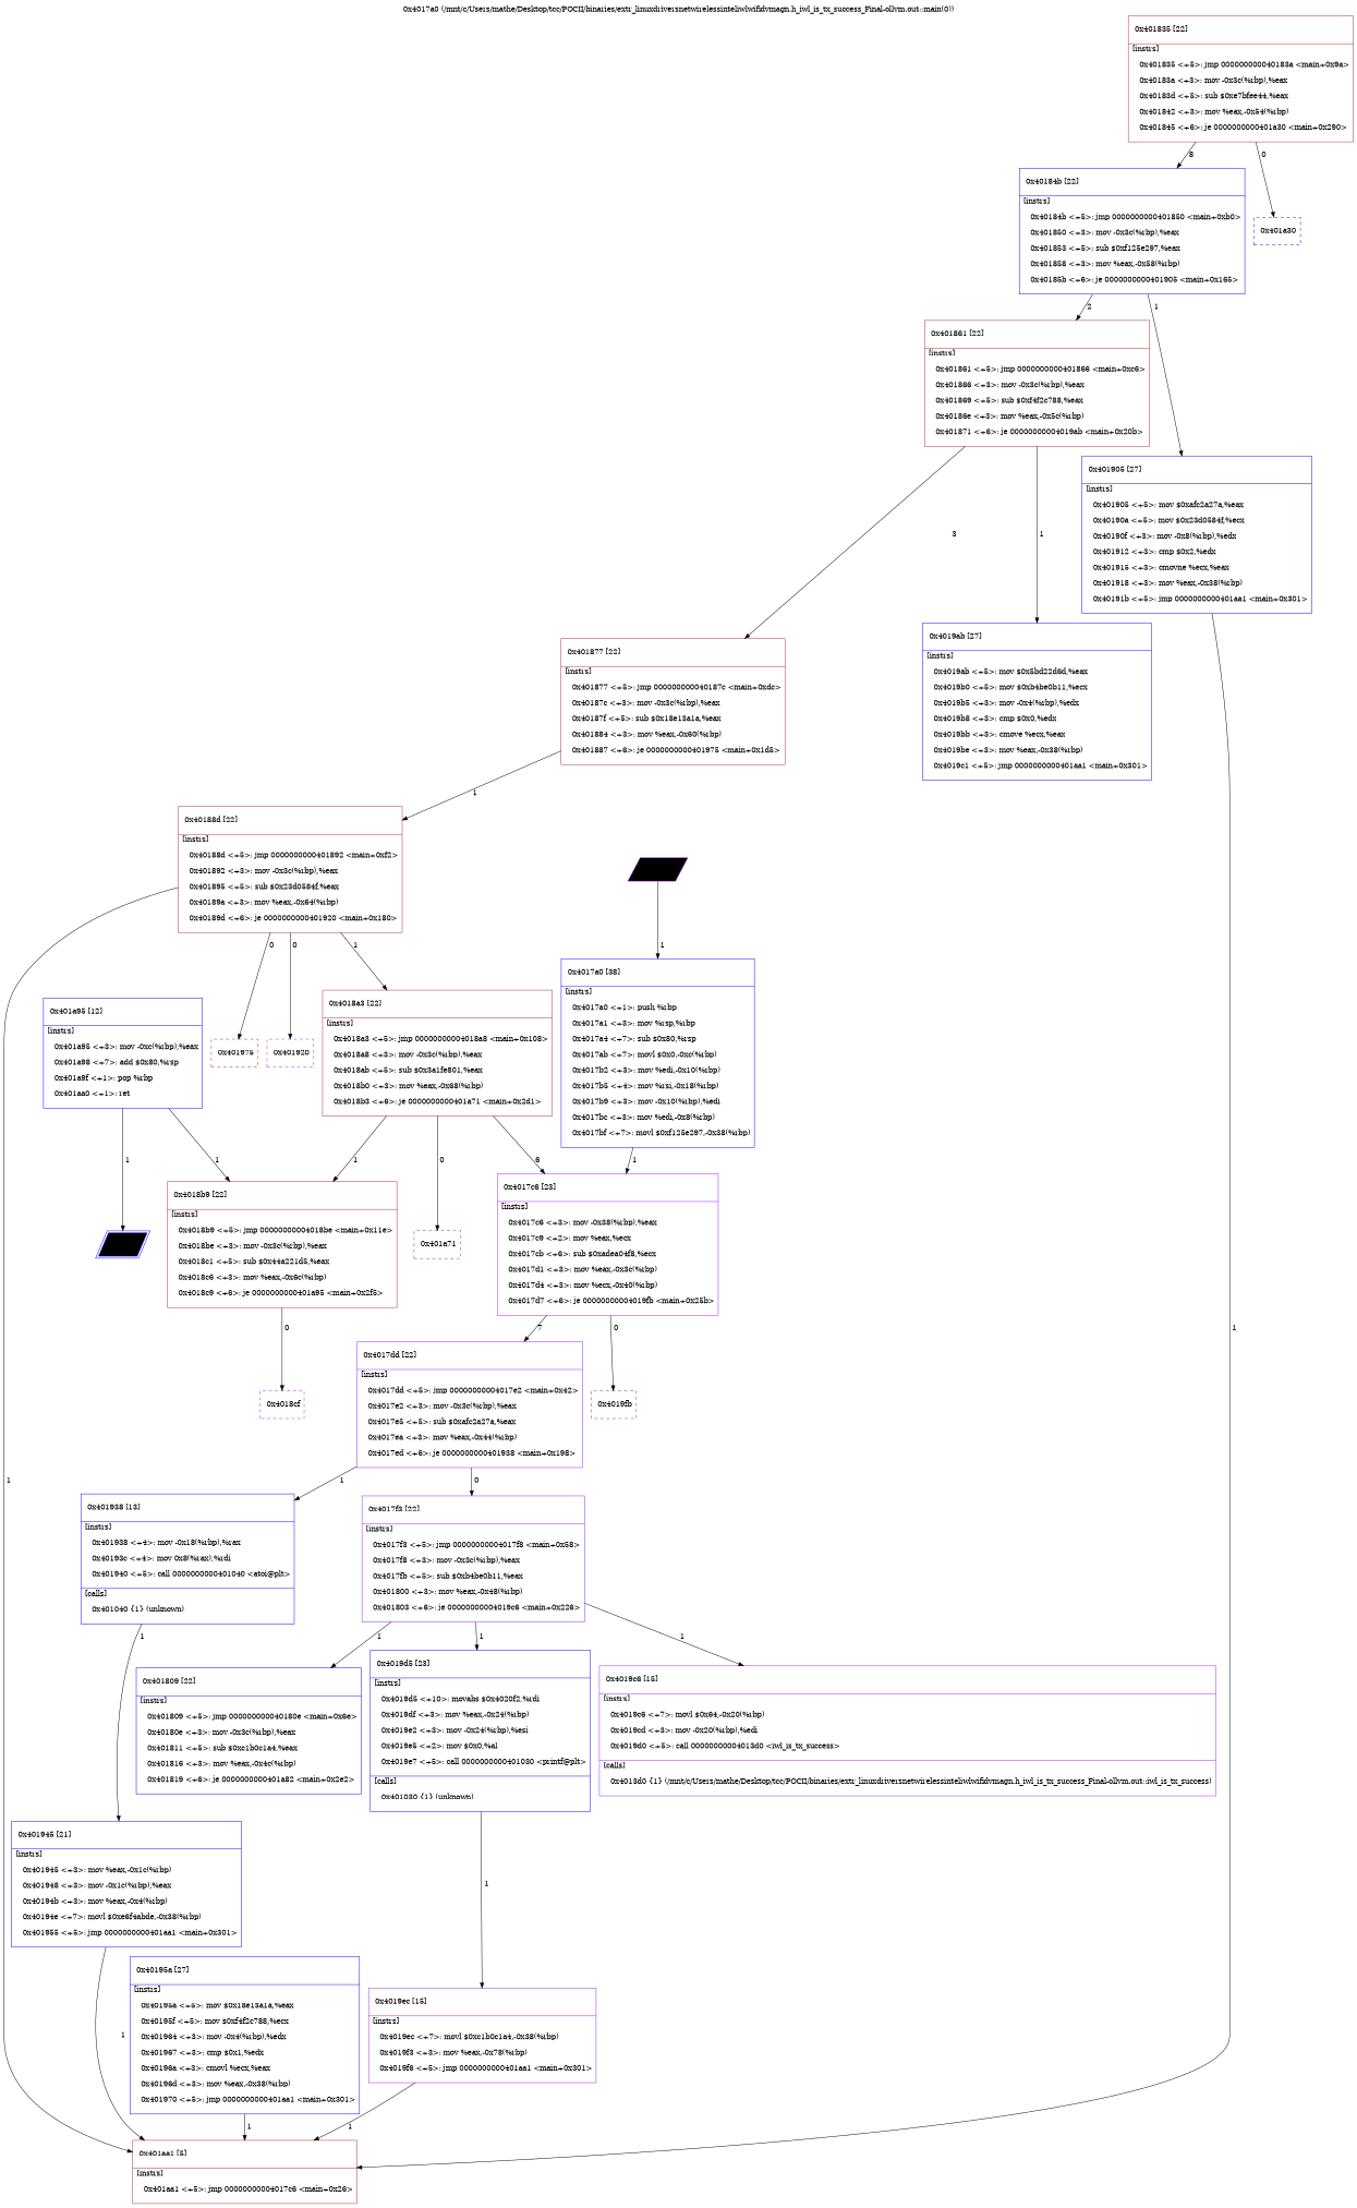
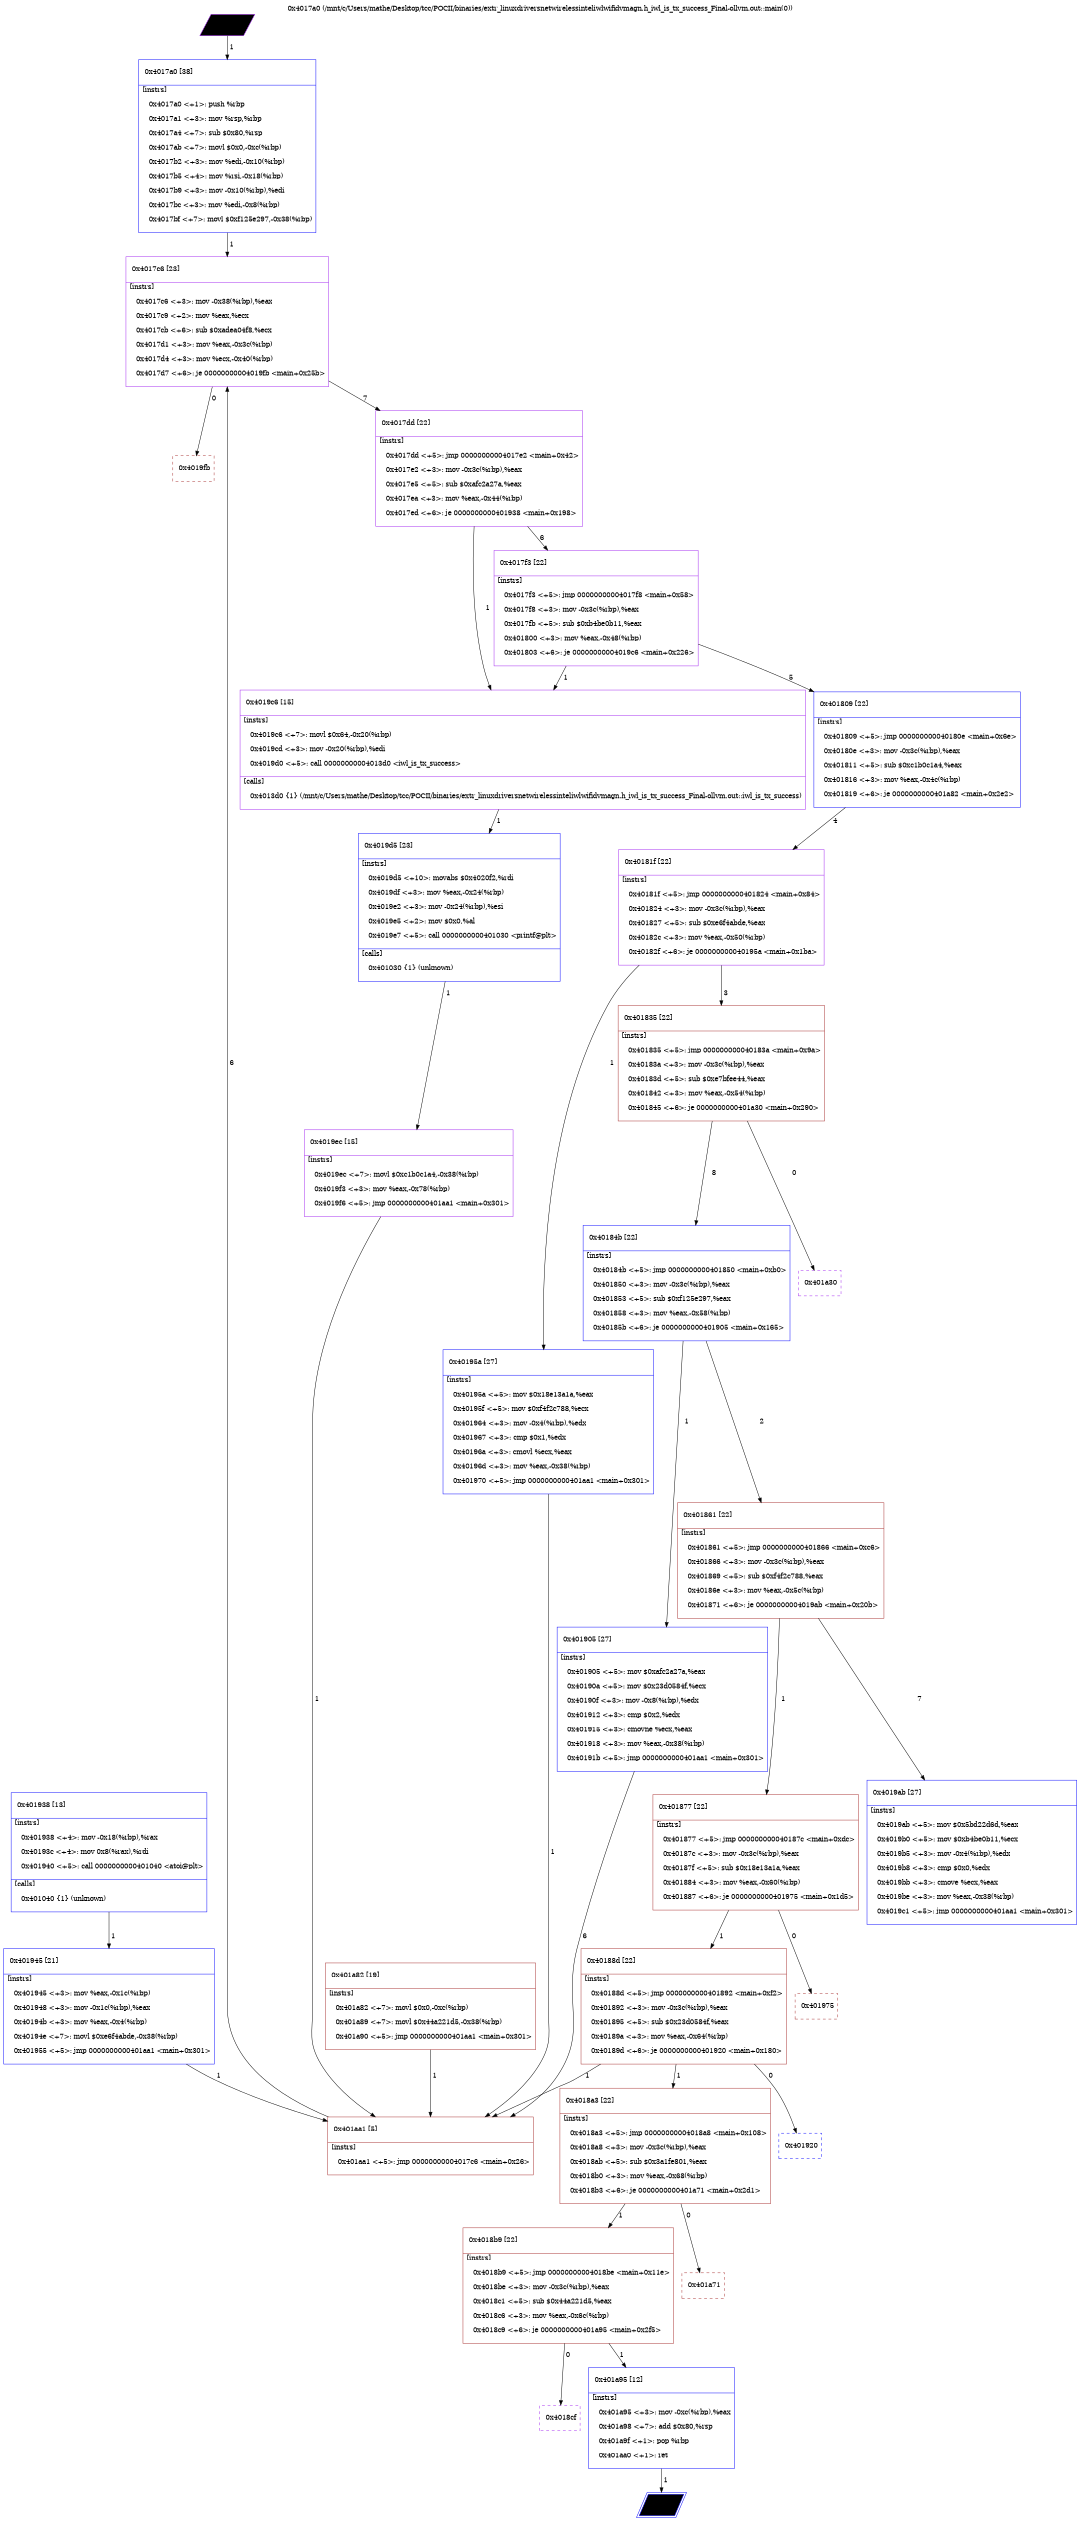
  digraph {
    label="0x4017a0 (/mnt/c/Users/mathe/Desktop/tcc/POCII/binaries/extr_linuxdriversnetwirelessinteliwlwifidvmagn.h_iwl_is_tx_success_Final-ollvm.out::main(0))"
    labelloc=t
    node [color=blue shape=record]
    Entry [color=purple fillcolor=black height=0.3 shape=parallelogram style=filled width=0.3]
    n2 [label="{\n     0x4017a0 [38]\l\n     | [instrs]\l\n     &nbsp;&nbsp;0x4017a0 \<+1\>: push %rbp\l\n     &nbsp;&nbsp;0x4017a1 \<+3\>: mov %rsp,%rbp\l\n     &nbsp;&nbsp;0x4017a4 \<+7\>: sub $0x80,%rsp\l\n     &nbsp;&nbsp;0x4017ab \<+7\>: movl $0x0,-0xc(%rbp)\l\n     &nbsp;&nbsp;0x4017b2 \<+3\>: mov %edi,-0x10(%rbp)\l\n     &nbsp;&nbsp;0x4017b5 \<+4\>: mov %rsi,-0x18(%rbp)\l\n     &nbsp;&nbsp;0x4017b9 \<+3\>: mov -0x10(%rbp),%edi\l\n     &nbsp;&nbsp;0x4017bc \<+3\>: mov %edi,-0x8(%rbp)\l\n     &nbsp;&nbsp;0x4017bf \<+7\>: movl $0xf125e297,-0x38(%rbp)\l\n  }"]
    n3 [color=purple label="{\n     0x4017c6 [23]\l\n     | [instrs]\l\n     &nbsp;&nbsp;0x4017c6 \<+3\>: mov -0x38(%rbp),%eax\l\n     &nbsp;&nbsp;0x4017c9 \<+2\>: mov %eax,%ecx\l\n     &nbsp;&nbsp;0x4017cb \<+6\>: sub $0xadea04f8,%ecx\l\n     &nbsp;&nbsp;0x4017d1 \<+3\>: mov %eax,-0x3c(%rbp)\l\n     &nbsp;&nbsp;0x4017d4 \<+3\>: mov %ecx,-0x40(%rbp)\l\n     &nbsp;&nbsp;0x4017d7 \<+6\>: je 00000000004019fb \<main+0x25b\>\l\n  }"]
    n4 [color=brown label="{\n     0x4019fb\l\n  }" style=dashed]
    n5 [color=purple label="{\n     0x4017dd [22]\l\n     | [instrs]\l\n     &nbsp;&nbsp;0x4017dd \<+5\>: jmp 00000000004017e2 \<main+0x42\>\l\n     &nbsp;&nbsp;0x4017e2 \<+3\>: mov -0x3c(%rbp),%eax\l\n     &nbsp;&nbsp;0x4017e5 \<+5\>: sub $0xafc2a27a,%eax\l\n     &nbsp;&nbsp;0x4017ea \<+3\>: mov %eax,-0x44(%rbp)\l\n     &nbsp;&nbsp;0x4017ed \<+6\>: je 0000000000401938 \<main+0x198\>\l\n  }"]
    n6 [label="{\n     0x401938 [13]\l\n     | [instrs]\l\n     &nbsp;&nbsp;0x401938 \<+4\>: mov -0x18(%rbp),%rax\l\n     &nbsp;&nbsp;0x40193c \<+4\>: mov 0x8(%rax),%rdi\l\n     &nbsp;&nbsp;0x401940 \<+5\>: call 0000000000401040 \<atoi@plt\>\l\n     | [calls]\l\n     &nbsp;&nbsp;0x401040 \{1\} (unknown)\l\n  }"]
    n7 [color=purple label="{\n     0x4017f3 [22]\l\n     | [instrs]\l\n     &nbsp;&nbsp;0x4017f3 \<+5\>: jmp 00000000004017f8 \<main+0x58\>\l\n     &nbsp;&nbsp;0x4017f8 \<+3\>: mov -0x3c(%rbp),%eax\l\n     &nbsp;&nbsp;0x4017fb \<+5\>: sub $0xb4be0b11,%eax\l\n     &nbsp;&nbsp;0x401800 \<+3\>: mov %eax,-0x48(%rbp)\l\n     &nbsp;&nbsp;0x401803 \<+6\>: je 00000000004019c6 \<main+0x226\>\l\n  }"]
    n8 [label="{\n     0x401945 [21]\l\n     | [instrs]\l\n     &nbsp;&nbsp;0x401945 \<+3\>: mov %eax,-0x1c(%rbp)\l\n     &nbsp;&nbsp;0x401948 \<+3\>: mov -0x1c(%rbp),%eax\l\n     &nbsp;&nbsp;0x40194b \<+3\>: mov %eax,-0x4(%rbp)\l\n     &nbsp;&nbsp;0x40194e \<+7\>: movl $0xe6f4abde,-0x38(%rbp)\l\n     &nbsp;&nbsp;0x401955 \<+5\>: jmp 0000000000401aa1 \<main+0x301\>\l\n  }"]
    n9 [color=purple label="{\n     0x4019c6 [15]\l\n     | [instrs]\l\n     &nbsp;&nbsp;0x4019c6 \<+7\>: movl $0x64,-0x20(%rbp)\l\n     &nbsp;&nbsp;0x4019cd \<+3\>: mov -0x20(%rbp),%edi\l\n     &nbsp;&nbsp;0x4019d0 \<+5\>: call 00000000004013d0 \<iwl_is_tx_success\>\l\n     | [calls]\l\n     &nbsp;&nbsp;0x4013d0 \{1\} (/mnt/c/Users/mathe/Desktop/tcc/POCII/binaries/extr_linuxdriversnetwirelessinteliwlwifidvmagn.h_iwl_is_tx_success_Final-ollvm.out::iwl_is_tx_success)\l\n  }"]
    n10 [label="{\n     0x401809 [22]\l\n     | [instrs]\l\n     &nbsp;&nbsp;0x401809 \<+5\>: jmp 000000000040180e \<main+0x6e\>\l\n     &nbsp;&nbsp;0x40180e \<+3\>: mov -0x3c(%rbp),%eax\l\n     &nbsp;&nbsp;0x401811 \<+5\>: sub $0xc1b0c1a4,%eax\l\n     &nbsp;&nbsp;0x401816 \<+3\>: mov %eax,-0x4c(%rbp)\l\n     &nbsp;&nbsp;0x401819 \<+6\>: je 0000000000401a82 \<main+0x2e2\>\l\n  }"]
    Exit [fillcolor=black height=0.3 peripheries=2 shape=parallelogram style=filled width=0.3]
    n12 [color=brown label="{\n     0x401aa1 [5]\l\n     | [instrs]\l\n     &nbsp;&nbsp;0x401aa1 \<+5\>: jmp 00000000004017c6 \<main+0x26\>\l\n  }"]
    n13 [label="{\n     0x4019d5 [23]\l\n     | [instrs]\l\n     &nbsp;&nbsp;0x4019d5 \<+10\>: movabs $0x4020f2,%rdi\l\n     &nbsp;&nbsp;0x4019df \<+3\>: mov %eax,-0x24(%rbp)\l\n     &nbsp;&nbsp;0x4019e2 \<+3\>: mov -0x24(%rbp),%esi\l\n     &nbsp;&nbsp;0x4019e5 \<+2\>: mov $0x0,%al\l\n     &nbsp;&nbsp;0x4019e7 \<+5\>: call 0000000000401030 \<printf@plt\>\l\n     | [calls]\l\n     &nbsp;&nbsp;0x401030 \{1\} (unknown)\l\n  }"]
+   n14 [color=purple label="{\n     0x40181f [22]\l\n     | [instrs]\l\n     &nbsp;&nbsp;0x40181f \<+5\>: jmp 0000000000401824 \<main+0x84\>\l\n     &nbsp;&nbsp;0x401824 \<+3\>: mov -0x3c(%rbp),%eax\l\n     &nbsp;&nbsp;0x401827 \<+5\>: sub $0xe6f4abde,%eax\l\n     &nbsp;&nbsp;0x40182c \<+3\>: mov %eax,-0x50(%rbp)\l\n     &nbsp;&nbsp;0x40182f \<+6\>: je 000000000040195a \<main+0x1ba\>\l\n  }"]
    n15 [color=purple label="{\n     0x4018cf\l\n  }" style=dashed]
    n16 [color=purple label="{\n     0x4019ec [15]\l\n     | [instrs]\l\n     &nbsp;&nbsp;0x4019ec \<+7\>: movl $0xc1b0c1a4,-0x38(%rbp)\l\n     &nbsp;&nbsp;0x4019f3 \<+3\>: mov %eax,-0x78(%rbp)\l\n     &nbsp;&nbsp;0x4019f6 \<+5\>: jmp 0000000000401aa1 \<main+0x301\>\l\n  }"]
+   n17 [color=brown label="{\n     0x401a82 [19]\l\n     | [instrs]\l\n     &nbsp;&nbsp;0x401a82 \<+7\>: movl $0x0,-0xc(%rbp)\l\n     &nbsp;&nbsp;0x401a89 \<+7\>: movl $0x44a221d5,-0x38(%rbp)\l\n     &nbsp;&nbsp;0x401a90 \<+5\>: jmp 0000000000401aa1 \<main+0x301\>\l\n  }"]
    n18 [label="{\n     0x40195a [27]\l\n     | [instrs]\l\n     &nbsp;&nbsp;0x40195a \<+5\>: mov $0x18e13a1a,%eax\l\n     &nbsp;&nbsp;0x40195f \<+5\>: mov $0xf4f2c788,%ecx\l\n     &nbsp;&nbsp;0x401964 \<+3\>: mov -0x4(%rbp),%edx\l\n     &nbsp;&nbsp;0x401967 \<+3\>: cmp $0x1,%edx\l\n     &nbsp;&nbsp;0x40196a \<+3\>: cmovl %ecx,%eax\l\n     &nbsp;&nbsp;0x40196d \<+3\>: mov %eax,-0x38(%rbp)\l\n     &nbsp;&nbsp;0x401970 \<+5\>: jmp 0000000000401aa1 \<main+0x301\>\l\n  }"]
    n19 [color=brown label="{\n     0x401835 [22]\l\n     | [instrs]\l\n     &nbsp;&nbsp;0x401835 \<+5\>: jmp 000000000040183a \<main+0x9a\>\l\n     &nbsp;&nbsp;0x40183a \<+3\>: mov -0x3c(%rbp),%eax\l\n     &nbsp;&nbsp;0x40183d \<+5\>: sub $0xe7bfee44,%eax\l\n     &nbsp;&nbsp;0x401842 \<+3\>: mov %eax,-0x54(%rbp)\l\n     &nbsp;&nbsp;0x401845 \<+6\>: je 0000000000401a30 \<main+0x290\>\l\n  }"]
    n20 [label="{\n     0x401a95 [12]\l\n     | [instrs]\l\n     &nbsp;&nbsp;0x401a95 \<+3\>: mov -0xc(%rbp),%eax\l\n     &nbsp;&nbsp;0x401a98 \<+7\>: add $0x80,%rsp\l\n     &nbsp;&nbsp;0x401a9f \<+1\>: pop %rbp\l\n     &nbsp;&nbsp;0x401aa0 \<+1\>: ret\l\n  }"]
-   n21 [label="{\n     0x401a30\l\n  }" style=dashed]
+   n21 [color=purple label="{\n     0x401a30\l\n  }" style=dashed]
    n22 [label="{\n     0x40184b [22]\l\n     | [instrs]\l\n     &nbsp;&nbsp;0x40184b \<+5\>: jmp 0000000000401850 \<main+0xb0\>\l\n     &nbsp;&nbsp;0x401850 \<+3\>: mov -0x3c(%rbp),%eax\l\n     &nbsp;&nbsp;0x401853 \<+5\>: sub $0xf125e297,%eax\l\n     &nbsp;&nbsp;0x401858 \<+3\>: mov %eax,-0x58(%rbp)\l\n     &nbsp;&nbsp;0x40185b \<+6\>: je 0000000000401905 \<main+0x165\>\l\n  }"]
    n23 [color=brown label="{\n     0x4018b9 [22]\l\n     | [instrs]\l\n     &nbsp;&nbsp;0x4018b9 \<+5\>: jmp 00000000004018be \<main+0x11e\>\l\n     &nbsp;&nbsp;0x4018be \<+3\>: mov -0x3c(%rbp),%eax\l\n     &nbsp;&nbsp;0x4018c1 \<+5\>: sub $0x44a221d5,%eax\l\n     &nbsp;&nbsp;0x4018c6 \<+3\>: mov %eax,-0x6c(%rbp)\l\n     &nbsp;&nbsp;0x4018c9 \<+6\>: je 0000000000401a95 \<main+0x2f5\>\l\n  }"]
    n24 [label="{\n     0x401905 [27]\l\n     | [instrs]\l\n     &nbsp;&nbsp;0x401905 \<+5\>: mov $0xafc2a27a,%eax\l\n     &nbsp;&nbsp;0x40190a \<+5\>: mov $0x23d0584f,%ecx\l\n     &nbsp;&nbsp;0x40190f \<+3\>: mov -0x8(%rbp),%edx\l\n     &nbsp;&nbsp;0x401912 \<+3\>: cmp $0x2,%edx\l\n     &nbsp;&nbsp;0x401915 \<+3\>: cmovne %ecx,%eax\l\n     &nbsp;&nbsp;0x401918 \<+3\>: mov %eax,-0x38(%rbp)\l\n     &nbsp;&nbsp;0x40191b \<+5\>: jmp 0000000000401aa1 \<main+0x301\>\l\n  }"]
    n25 [color=brown label="{\n     0x401861 [22]\l\n     | [instrs]\l\n     &nbsp;&nbsp;0x401861 \<+5\>: jmp 0000000000401866 \<main+0xc6\>\l\n     &nbsp;&nbsp;0x401866 \<+3\>: mov -0x3c(%rbp),%eax\l\n     &nbsp;&nbsp;0x401869 \<+5\>: sub $0xf4f2c788,%eax\l\n     &nbsp;&nbsp;0x40186e \<+3\>: mov %eax,-0x5c(%rbp)\l\n     &nbsp;&nbsp;0x401871 \<+6\>: je 00000000004019ab \<main+0x20b\>\l\n  }"]
    n26 [color=brown label="{\n     0x401a71\l\n  }" style=dashed]
    n27 [label="{\n     0x4019ab [27]\l\n     | [instrs]\l\n     &nbsp;&nbsp;0x4019ab \<+5\>: mov $0x5bd22d6d,%eax\l\n     &nbsp;&nbsp;0x4019b0 \<+5\>: mov $0xb4be0b11,%ecx\l\n     &nbsp;&nbsp;0x4019b5 \<+3\>: mov -0x4(%rbp),%edx\l\n     &nbsp;&nbsp;0x4019b8 \<+3\>: cmp $0x0,%edx\l\n     &nbsp;&nbsp;0x4019bb \<+3\>: cmove %ecx,%eax\l\n     &nbsp;&nbsp;0x4019be \<+3\>: mov %eax,-0x38(%rbp)\l\n     &nbsp;&nbsp;0x4019c1 \<+5\>: jmp 0000000000401aa1 \<main+0x301\>\l\n  }"]
    n28 [color=brown label="{\n     0x401877 [22]\l\n     | [instrs]\l\n     &nbsp;&nbsp;0x401877 \<+5\>: jmp 000000000040187c \<main+0xdc\>\l\n     &nbsp;&nbsp;0x40187c \<+3\>: mov -0x3c(%rbp),%eax\l\n     &nbsp;&nbsp;0x40187f \<+5\>: sub $0x18e13a1a,%eax\l\n     &nbsp;&nbsp;0x401884 \<+3\>: mov %eax,-0x60(%rbp)\l\n     &nbsp;&nbsp;0x401887 \<+6\>: je 0000000000401975 \<main+0x1d5\>\l\n  }"]
    n29 [color=brown label="{\n     0x4018a3 [22]\l\n     | [instrs]\l\n     &nbsp;&nbsp;0x4018a3 \<+5\>: jmp 00000000004018a8 \<main+0x108\>\l\n     &nbsp;&nbsp;0x4018a8 \<+3\>: mov -0x3c(%rbp),%eax\l\n     &nbsp;&nbsp;0x4018ab \<+5\>: sub $0x3a1fe801,%eax\l\n     &nbsp;&nbsp;0x4018b0 \<+3\>: mov %eax,-0x68(%rbp)\l\n     &nbsp;&nbsp;0x4018b3 \<+6\>: je 0000000000401a71 \<main+0x2d1\>\l\n  }"]
    n30 [color=brown label="{\n     0x40188d [22]\l\n     | [instrs]\l\n     &nbsp;&nbsp;0x40188d \<+5\>: jmp 0000000000401892 \<main+0xf2\>\l\n     &nbsp;&nbsp;0x401892 \<+3\>: mov -0x3c(%rbp),%eax\l\n     &nbsp;&nbsp;0x401895 \<+5\>: sub $0x23d0584f,%eax\l\n     &nbsp;&nbsp;0x40189a \<+3\>: mov %eax,-0x64(%rbp)\l\n     &nbsp;&nbsp;0x40189d \<+6\>: je 0000000000401920 \<main+0x180\>\l\n  }"]
    n31 [color=brown label="{\n     0x401975\l\n  }" style=dashed]
-   n32 [color=purple label="{\n     0x401920\l\n  }" style=dashed]
+   n32 [label="{\n     0x401920\l\n  }" style=dashed]
    Entry -> n2 [label=" 1"]
    n2 -> n3 [label=" 1"]
    n3 -> n4 [label=" 0"]
    n3 -> n5 [label=" 7"]
-   n5 -> n6 [label=" 1"]
-   n5 -> n7 [label=" 0"]
+   n5 -> n9 [label=" 1"]
+   n5 -> n7 [label=" 6"]
    n6 -> n8 [label=" 1"]
    n7 -> n9 [label=" 1"]
-   n7 -> n10 [label=" 1"]
+   n7 -> n10 [label=" 5"]
    n8 -> n12 [label=" 1"]
-   n7 -> n13 [label=" 1"]
-   n29 -> n3 [label=" 6"]
+   n9 -> n13 [label=" 1"]
+   n10 -> n14 [label=" 4"]
+   n12 -> n3 [label=" 6"]
    n13 -> n16 [label=" 1"]
+   n14 -> n18 [label=" 1"]
+   n14 -> n19 [label=" 3"]
    n16 -> n12 [label=" 1"]
+   n17 -> n12 [label=" 1"]
    n18 -> n12 [label=" 1"]
    n19 -> n21 [label=" 0"]
    n19 -> n22 [label=" 8"]
    n20 -> Exit [label=" 1"]
    n22 -> n24 [label=" 1"]
    n22 -> n25 [label=" 2"]
    n23 -> n15 [label=" 0"]
-   n20 -> n23 [label=" 1"]
-   n24 -> n12 [label=" 1"]
-   n25 -> n27 [label=" 1"]
-   n25 -> n28 [label=" 3"]
+   n23 -> n20 [label=" 1"]
+   n24 -> n12 [label=" 6"]
+   n25 -> n27 [label=" 7"]
+   n25 -> n28 [label=" 1"]
    n28 -> n30 [label=" 1"]
-   n30 -> n31 [label=" 0"]
+   n28 -> n31 [label=" 0"]
    n29 -> n23 [label=" 1"]
    n29 -> n26 [label=" 0"]
    n30 -> n12 [label=" 1"]
    n30 -> n29 [label=" 1"]
    n30 -> n32 [label=" 0"]
  }
